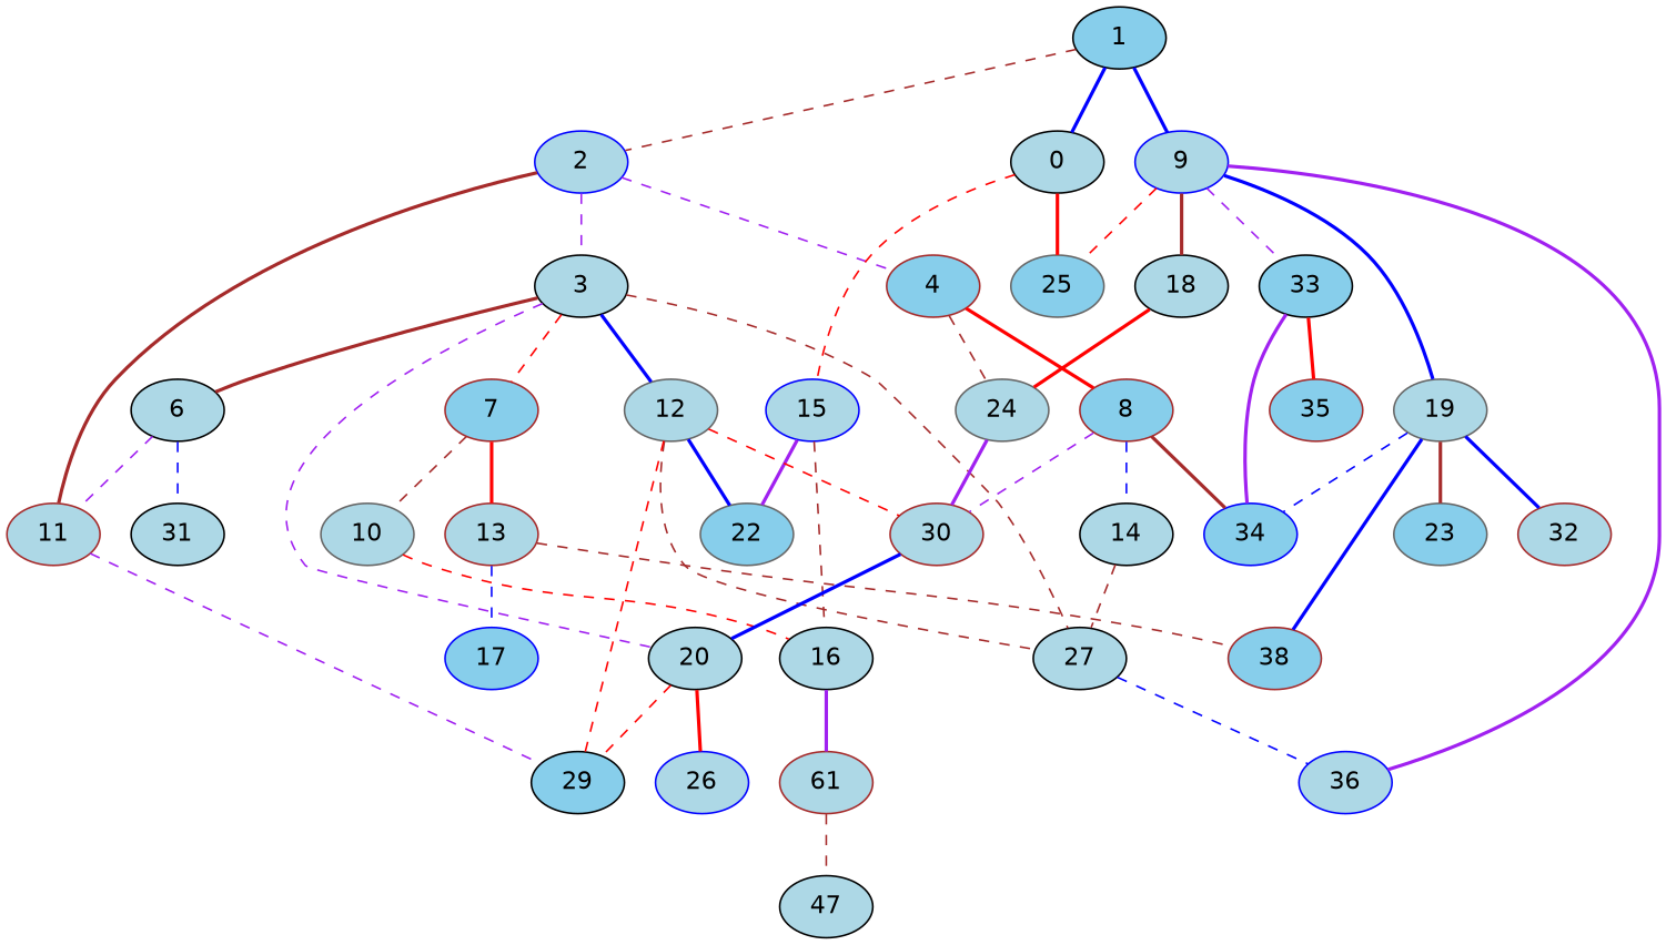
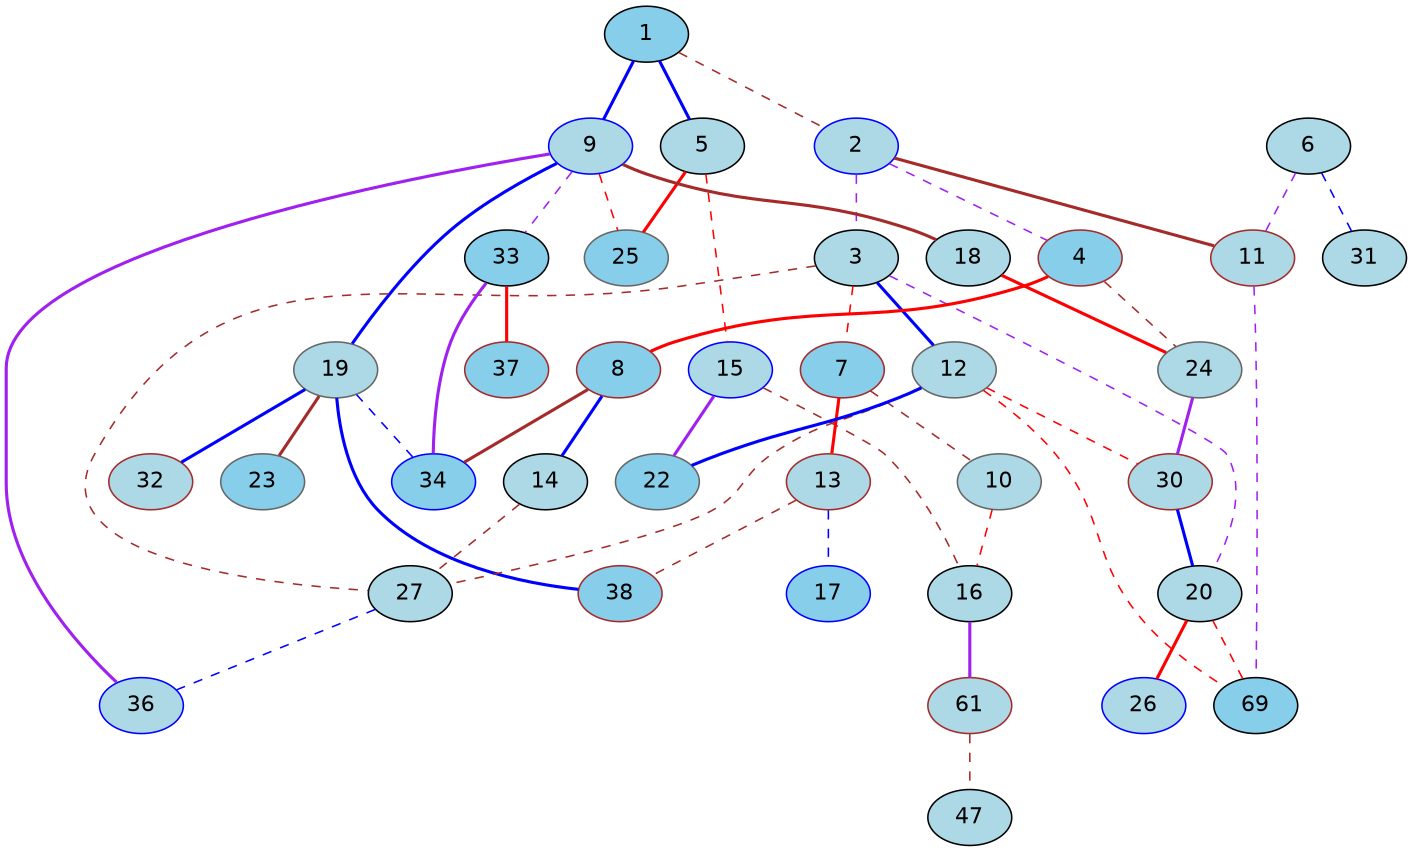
  graph {
    fontname="DejaVu Sans"
    node [color=black fillcolor=lightblue fontname="DejaVu Sans" style=filled]
    edge [color=brown fontname="DejaVu Sans" style=dashed weight=1.0]
    1 [fillcolor=skyblue]
    2 [color=blue]
-   5 [label=0]
+   5
    9 [color=blue]
    3
    4 [color=brown fillcolor=skyblue]
    11 [color=brown]
    15 [color=blue]
    25 [color=gray40 fillcolor=skyblue]
    18
    19 [color=gray40]
    33 [fillcolor=skyblue]
    36 [color=blue]
    6
    7 [color=brown fillcolor=skyblue]
    12 [color=gray40]
    20
    27
    8 [color=brown fillcolor=skyblue]
    24 [color=gray40]
-   29 [fillcolor=skyblue]
+   29 [fillcolor=skyblue label=69]
    31
    10 [color=gray40]
    13 [color=brown]
    30 [color=brown]
    22 [color=gray40 fillcolor=skyblue]
    26 [color=blue]
    14
    34 [color=blue fillcolor=skyblue]
    16
    17 [color=blue fillcolor=skyblue]
    n32 [color=brown fillcolor=skyblue label=38]
    23 [color=gray40 fillcolor=skyblue]
    32 [color=brown]
-   35 [color=brown fillcolor=skyblue]
+   35 [color=brown fillcolor=skyblue label=37]
    n36 [color=brown label=61]
    n37 [label=47]
    1 -- 2
    1 -- 5 [color=blue style=bold]
    1 -- 9 [color=blue style=bold weight=2.0]
    2 -- 3 [color=purple weight=2.0]
    2 -- 4 [color=purple]
    2 -- 11 [style=bold]
    5 -- 15 [color=red]
    5 -- 25 [color=red style=bold]
    9 -- 25 [color=red]
    9 -- 18 [style=bold]
    9 -- 19 [color=blue style=bold]
    9 -- 33 [color=purple]
    9 -- 36 [color=purple style=bold]
-   3 -- 6 [style=bold]
    3 -- 7 [color=red]
    3 -- 12 [color=blue style=bold]
    3 -- 20 [color=purple]
    3 -- 27
    4 -- 8 [color=red style=bold]
    4 -- 24
    11 -- 29 [color=purple]
    15 -- 22 [color=purple style=bold]
    15 -- 16
    18 -- 24 [color=red style=bold]
    19 -- 34 [color=blue]
    19 -- n32 [color=blue style=bold]
    19 -- 23 [style=bold]
    19 -- 32 [color=blue style=bold]
    33 -- 34 [color=purple style=bold]
    33 -- 35 [color=red style=bold]
    6 -- 11 [color=purple]
    6 -- 31 [color=blue]
    7 -- 10
    7 -- 13 [color=red style=bold]
    12 -- 27
    12 -- 29 [color=red]
    12 -- 30 [color=red]
    12 -- 22 [color=blue style=bold weight=2.0]
    20 -- 29 [color=red]
    20 -- 26 [color=red style=bold]
    27 -- 36 [color=blue]
-   8 -- 30 [color=purple]
-   8 -- 14 [color=blue]
+   8 -- 14 [color=blue style=bold]
    8 -- 34 [style=bold]
    24 -- 30 [color=purple style=bold]
    10 -- 16 [color=red]
    13 -- 17 [color=blue]
    13 -- n32
    30 -- 20 [color=blue style=bold]
    14 -- 27
    16 -- n36 [color=purple style=bold]
    n36 -- n37
  }
